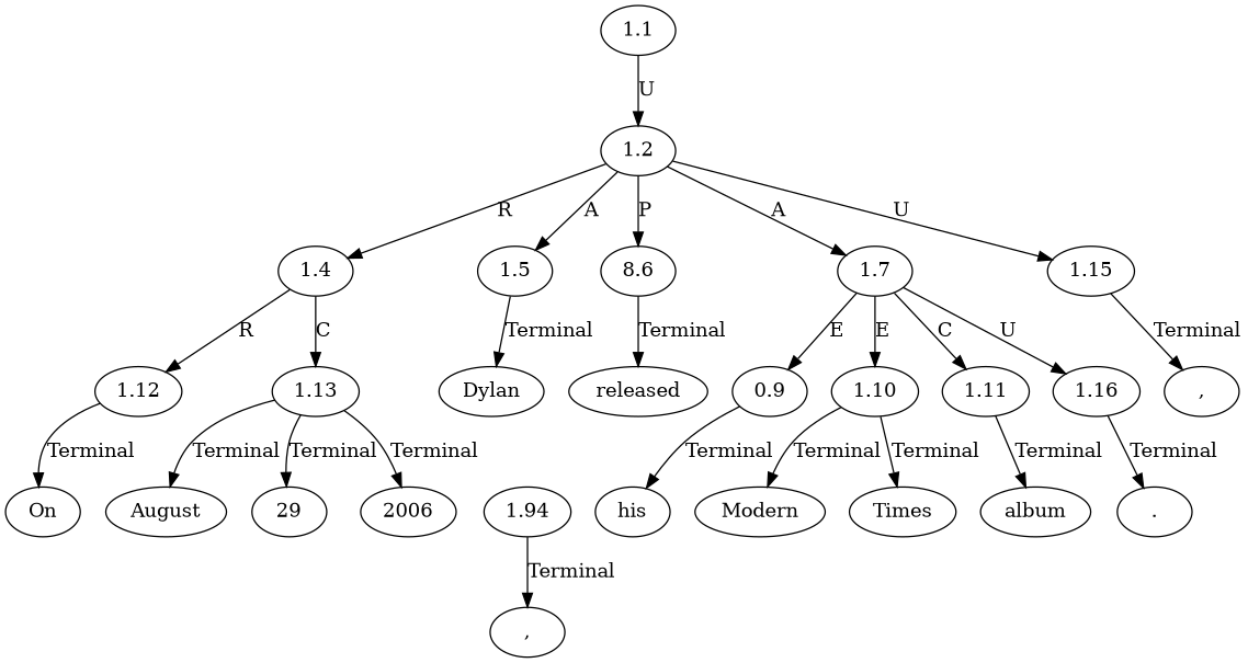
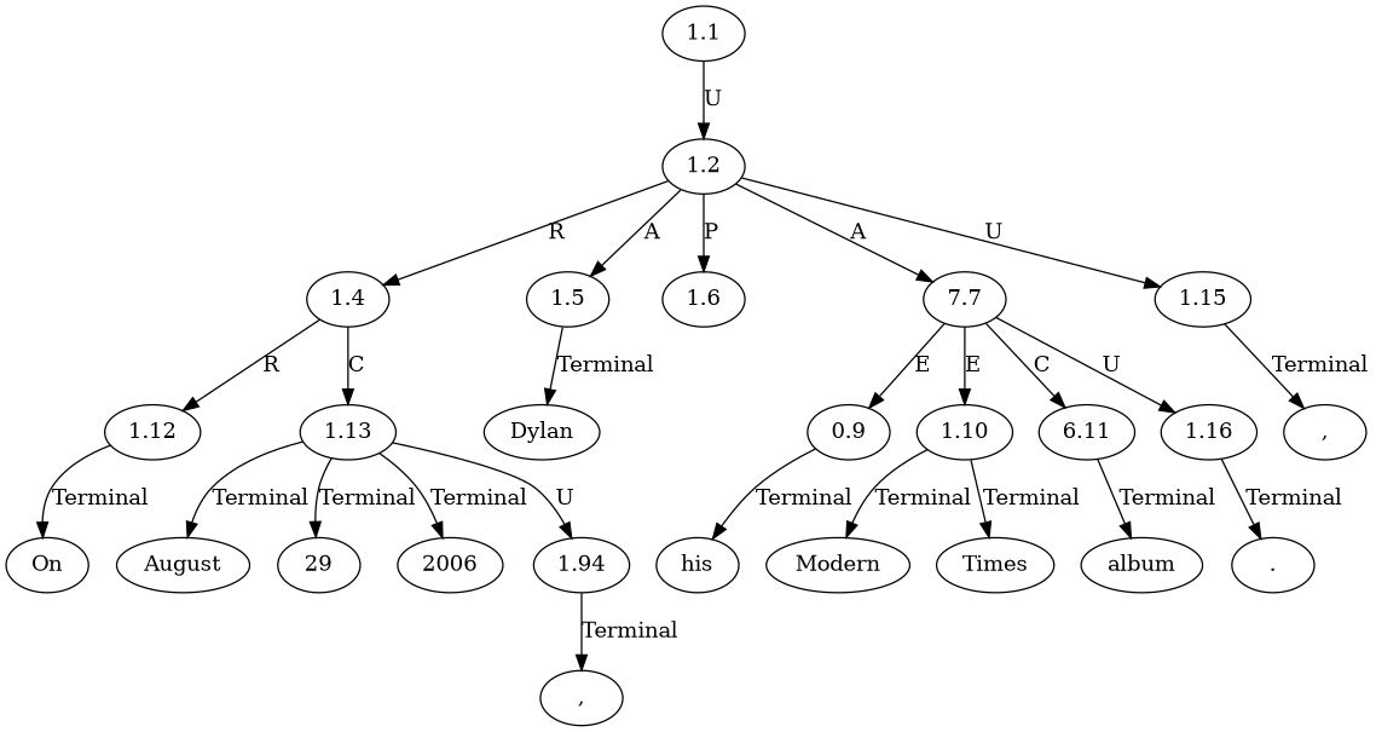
  digraph {
    node [ordering=out]
    edge [ordering=out]
    n1 [label=On]
    n2 [label=Modern]
    n3 [label=Times]
    n4 [label=album]
    n5 [label="."]
    n6 [label=August]
    n7 [label=29]
    n8 [label=","]
    n9 [label=2006]
    n10 [label=","]
    n11 [label=Dylan]
-   n12 [label=released]
    n13 [label=his]
    n14 [label=1.1]
    n15 [label=1.2]
    n16 [label=1.4]
    n17 [label=1.5]
-   n18 [label=8.6]
-   n19 [label=1.7]
+   n18 [label=1.6]
+   n19 [label=7.7]
    n20 [label=1.15]
    n21 [label=1.12]
    n22 [label=1.13]
    n23 [label=0.9]
    n24 [label=1.10]
-   n25 [label=1.11]
+   n25 [label=6.11]
    n26 [label=1.16]
    n27 [label=1.94]
    n14 -> n15 [label=U]
    n15 -> n16 [label=R]
    n15 -> n17 [label=A]
    n15 -> n18 [label=P]
    n15 -> n19 [label=A]
    n15 -> n20 [label=U]
    n16 -> n21 [label=R]
    n16 -> n22 [label=C]
    n17 -> n11 [label=Terminal]
-   n18 -> n12 [label=Terminal]
    n19 -> n23 [label=E]
    n19 -> n24 [label=E]
    n19 -> n25 [label=C]
    n19 -> n26 [label=U]
    n20 -> n10 [label=Terminal]
    n21 -> n1 [label=Terminal]
    n22 -> n6 [label=Terminal]
    n22 -> n7 [label=Terminal]
    n22 -> n9 [label=Terminal]
+   n22 -> n27 [label=U]
    n23 -> n13 [label=Terminal]
    n24 -> n2 [label=Terminal]
    n24 -> n3 [label=Terminal]
    n25 -> n4 [label=Terminal]
    n26 -> n5 [label=Terminal]
    n27 -> n8 [label=Terminal]
  }
